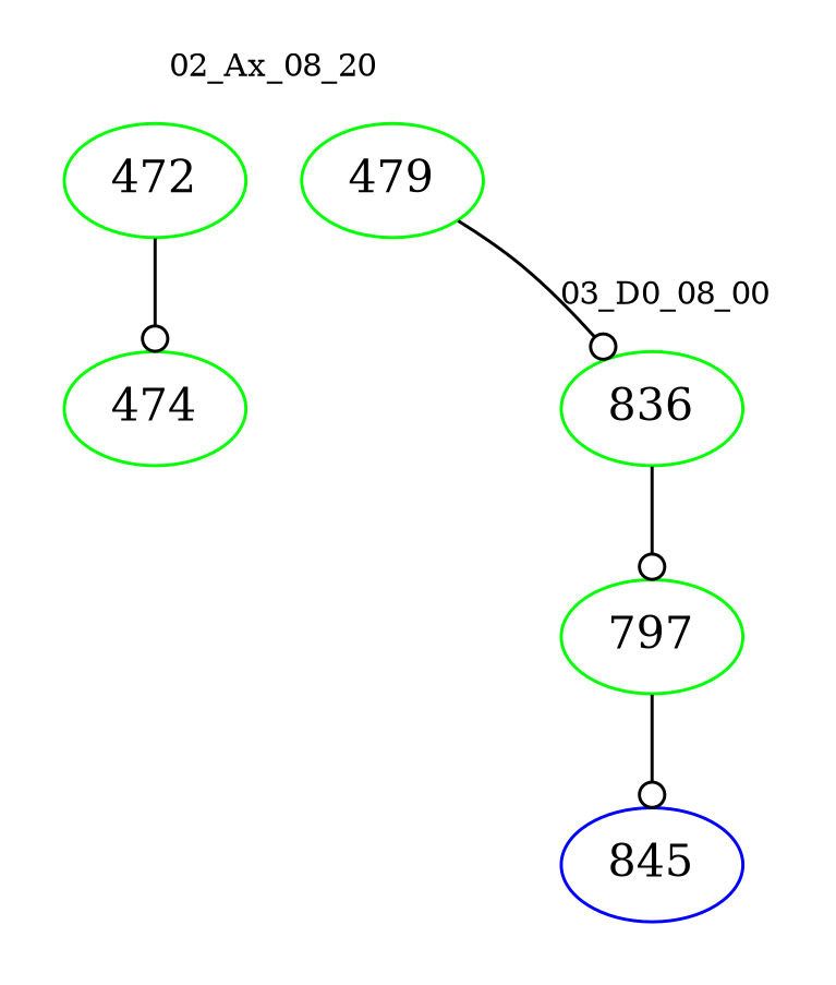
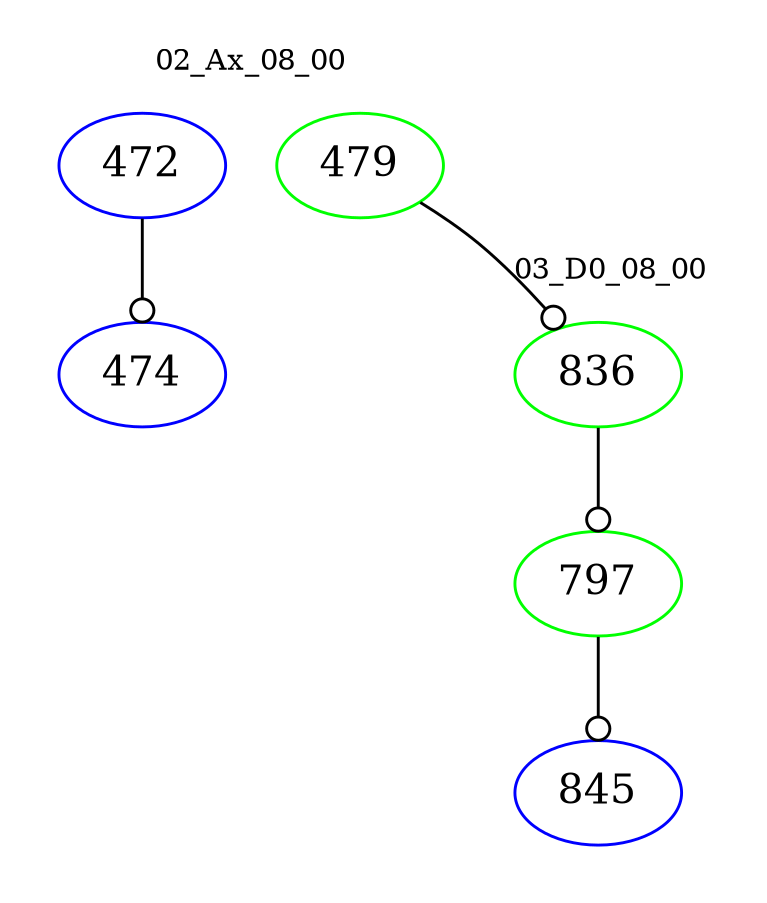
  digraph {
    node [color=green]
    edge [arrowhead=odot color=black]
    n1 [label=479]
-   n2 [label=472]
-   n3 [label=474]
+   n2 [color=blue label=472]
+   n3 [color=blue label=474]
    n4 [label=836]
    n5 [label=797]
    n6 [color=blue label=845]
    subgraph cluster_1 {
      color=white
      fontsize=10
-     label="02_Ax_08_20"
+     label="02_Ax_08_00"
      n1
      n2
      n3
    }
    subgraph cluster_2 {
      color=white
      fontsize=10
      label="03_D0_08_00"
      n4
      n5
      n6
    }
    n1 -> n4
    n2 -> n3
    n4 -> n5
    n5 -> n6
  }
